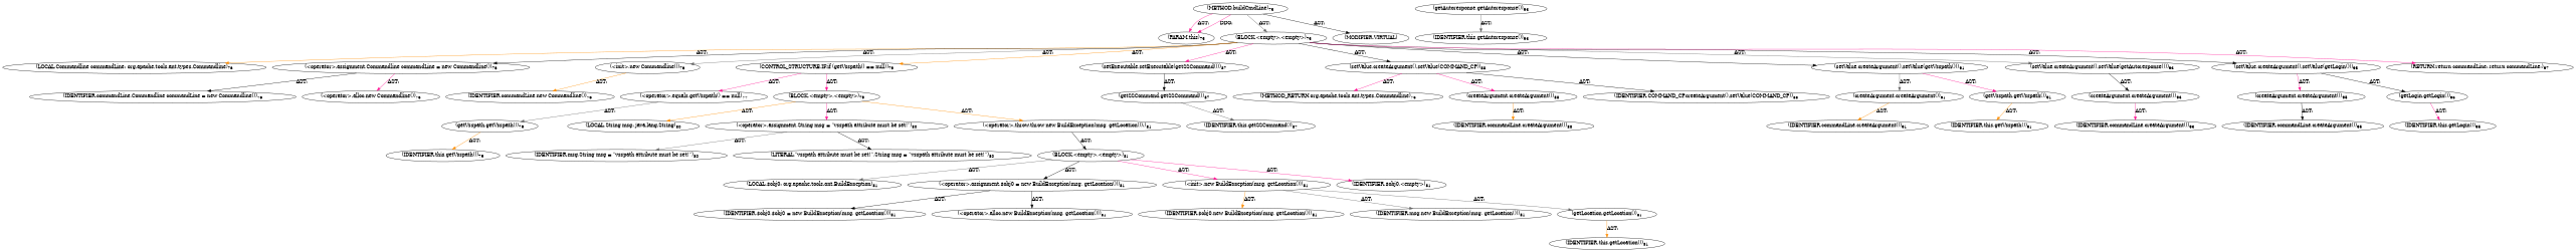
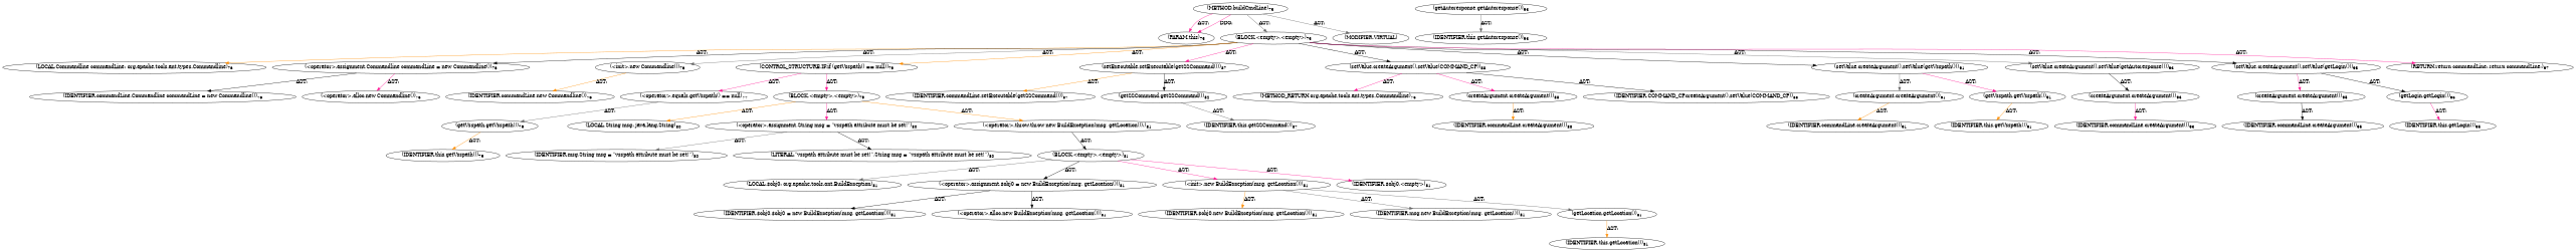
  digraph {
    edge [color=deeppink]
    n1 [label=<(METHOD,buildCmdLine)<SUB>75</SUB>>]
    n2 [label=<(PARAM,this)<SUB>75</SUB>>]
    n3 [label=<(BLOCK,&lt;empty&gt;,&lt;empty&gt;)<SUB>75</SUB>>]
    n4 [label=<(MODIFIER,VIRTUAL)>]
    n5 [label=<(LOCAL,Commandline commandLine: org.apache.tools.ant.types.Commandline)<SUB>76</SUB>>]
    n6 [label=<(&lt;operator&gt;.assignment,Commandline commandLine = new Commandline())<SUB>76</SUB>>]
    n7 [label=<(&lt;init&gt;,new Commandline())<SUB>76</SUB>>]
    n8 [label=<(CONTROL_STRUCTURE,IF,if (getVsspath() == null))<SUB>79</SUB>>]
    n9 [label=<(setExecutable,setExecutable(getSSCommand()))<SUB>87</SUB>>]
    n10 [label=<(setValue,createArgument().setValue(COMMAND_CP))<SUB>88</SUB>>]
    n11 [label=<(setValue,createArgument().setValue(getVsspath()))<SUB>91</SUB>>]
    n12 [label=<(setValue,createArgument().setValue(getAutoresponse()))<SUB>93</SUB>>]
    n13 [label=<(setValue,createArgument().setValue(getLogin()))<SUB>95</SUB>>]
    n14 [label=<(RETURN,return commandLine;,return commandLine;)<SUB>97</SUB>>]
    n15 [label=<(METHOD_RETURN,org.apache.tools.ant.types.Commandline)<SUB>75</SUB>>]
    n16 [label=<(IDENTIFIER,commandLine,Commandline commandLine = new Commandline())<SUB>76</SUB>>]
    n17 [label=<(&lt;operator&gt;.alloc,new Commandline())<SUB>76</SUB>>]
    n18 [label=<(IDENTIFIER,commandLine,new Commandline())<SUB>76</SUB>>]
    n19 [label=<(&lt;operator&gt;.equals,getVsspath() == null)<SUB>77</SUB>>]
    n20 [label=<(BLOCK,&lt;empty&gt;,&lt;empty&gt;)<SUB>79</SUB>>]
-   n22 [label=<(getSSCommand,getSSCommand())<SUB>87</SUB>>]
+   n21 [label=<(IDENTIFIER,commandLine,setExecutable(getSSCommand()))<SUB>87</SUB>>]
+   n22 [label=<(getSSCommand,getSSCommand())<SUB>82</SUB>>]
    n23 [label=<(createArgument,createArgument())<SUB>88</SUB>>]
    n24 [label=<(IDENTIFIER,COMMAND_CP,createArgument().setValue(COMMAND_CP))<SUB>88</SUB>>]
    n25 [label=<(createArgument,createArgument())<SUB>91</SUB>>]
    n26 [label=<(getVsspath,getVsspath())<SUB>91</SUB>>]
    n27 [label=<(createArgument,createArgument())<SUB>93</SUB>>]
    n28 [label=<(createArgument,createArgument())<SUB>95</SUB>>]
    n29 [label=<(getLogin,getLogin())<SUB>95</SUB>>]
    n30 [label=<(getVsspath,getVsspath())<SUB>79</SUB>>]
    n31 [label=<(LOCAL,String msg: java.lang.String)<SUB>80</SUB>>]
    n32 [label=<(&lt;operator&gt;.assignment,String msg = &quot;vsspath attribute must be set!&quot;)<SUB>80</SUB>>]
    n33 [label=<(&lt;operator&gt;.throw,throw new BuildException(msg, getLocation());)<SUB>81</SUB>>]
    n34 [label=<(IDENTIFIER,this,getVsspath())<SUB>79</SUB>>]
    n35 [label=<(IDENTIFIER,msg,String msg = &quot;vsspath attribute must be set!&quot;)<SUB>80</SUB>>]
    n36 [label=<(LITERAL,&quot;vsspath attribute must be set!&quot;,String msg = &quot;vsspath attribute must be set!&quot;)<SUB>80</SUB>>]
    n37 [label=<(BLOCK,&lt;empty&gt;,&lt;empty&gt;)<SUB>81</SUB>>]
    n38 [label=<(LOCAL,$obj0: org.apache.tools.ant.BuildException)<SUB>81</SUB>>]
    n39 [label=<(&lt;operator&gt;.assignment,$obj0 = new BuildException(msg, getLocation()))<SUB>81</SUB>>]
    n40 [label=<(&lt;init&gt;,new BuildException(msg, getLocation()))<SUB>81</SUB>>]
    n41 [label=<(IDENTIFIER,$obj0,&lt;empty&gt;)<SUB>81</SUB>>]
    n42 [label=<(IDENTIFIER,$obj0,$obj0 = new BuildException(msg, getLocation()))<SUB>81</SUB>>]
    n43 [label=<(&lt;operator&gt;.alloc,new BuildException(msg, getLocation()))<SUB>81</SUB>>]
    n44 [label=<(IDENTIFIER,$obj0,new BuildException(msg, getLocation()))<SUB>81</SUB>>]
    n45 [label=<(IDENTIFIER,msg,new BuildException(msg, getLocation()))<SUB>81</SUB>>]
    n46 [label=<(getLocation,getLocation())<SUB>81</SUB>>]
    n47 [label=<(IDENTIFIER,this,getLocation())<SUB>81</SUB>>]
    n48 [label=<(IDENTIFIER,this,getSSCommand())<SUB>87</SUB>>]
    n49 [label=<(IDENTIFIER,commandLine,createArgument())<SUB>88</SUB>>]
    n50 [label=<(IDENTIFIER,commandLine,createArgument())<SUB>91</SUB>>]
    n51 [label=<(IDENTIFIER,this,getVsspath())<SUB>91</SUB>>]
    n52 [label=<(IDENTIFIER,commandLine,createArgument())<SUB>93</SUB>>]
    n53 [label=<(getAutoresponse,getAutoresponse())<SUB>93</SUB>>]
    n54 [label=<(IDENTIFIER,this,getAutoresponse())<SUB>93</SUB>>]
    n55 [label=<(IDENTIFIER,commandLine,createArgument())<SUB>95</SUB>>]
    n56 [label=<(IDENTIFIER,this,getLogin())<SUB>95</SUB>>]
    n1 -> n2 [label="AST: "]
    n1 -> n2 [label="DDG: "]
    n1 -> n3 [color=gray40 label="AST: "]
-   n1 -> n4 [color=black label="AST: "]
+   n1 -> n4 [color=gray40 label="AST: "]
    n3 -> n5 [color=darkorange label="AST: "]
    n3 -> n6 [color=black label="AST: "]
    n3 -> n7 [color=gray40 label="AST: "]
    n3 -> n8 [color=darkorange label="AST: "]
    n3 -> n9 [label="AST: "]
    n3 -> n10 [color=black label="AST: "]
    n3 -> n11 [color=black label="AST: "]
    n3 -> n12 [color=gray40 label="AST: "]
    n3 -> n13 [color=black label="AST: "]
    n3 -> n14 [label="AST: "]
    n6 -> n16 [color=black label="AST: "]
    n6 -> n17 [label="AST: "]
    n7 -> n18 [color=darkorange label="AST: "]
    n8 -> n19 [label="AST: "]
    n8 -> n20 [label="AST: "]
+   n9 -> n21 [color=darkorange label="AST: "]
    n9 -> n22 [color=black label="AST: "]
    n10 -> n15 [label="AST: "]
    n10 -> n23 [label="AST: "]
    n10 -> n24 [color=black label="AST: "]
    n11 -> n25 [color=gray40 label="AST: "]
    n11 -> n26 [label="AST: "]
    n12 -> n27 [color=black label="AST: "]
    n13 -> n28 [label="AST: "]
    n13 -> n29 [color=black label="AST: "]
    n19 -> n30 [color=gray40 label="AST: "]
    n20 -> n31 [color=darkorange label="AST: "]
    n20 -> n32 [label="AST: "]
    n20 -> n33 [color=darkorange label="AST: "]
    n22 -> n48 [color=gray40 label="AST: "]
    n23 -> n49 [color=darkorange label="AST: "]
    n25 -> n50 [color=darkorange label="AST: "]
    n26 -> n51 [color=darkorange label="AST: "]
    n27 -> n52 [label="AST: "]
    n28 -> n55 [color=black label="AST: "]
    n29 -> n56 [label="AST: "]
    n30 -> n34 [color=darkorange label="AST: "]
    n32 -> n35 [color=gray40 label="AST: "]
    n32 -> n36 [color=black label="AST: "]
    n33 -> n37 [color=black label="AST: "]
    n37 -> n38 [color=gray40 label="AST: "]
    n37 -> n39 [color=black label="AST: "]
    n37 -> n40 [label="AST: "]
    n37 -> n41 [label="AST: "]
    n39 -> n42 [color=black label="AST: "]
    n39 -> n43 [color=black label="AST: "]
    n40 -> n44 [color=darkorange label="AST: "]
    n40 -> n45 [color=gray40 label="AST: "]
    n40 -> n46 [color=gray40 label="AST: "]
    n46 -> n47 [color=darkorange label="AST: "]
    n53 -> n54 [color=gray40 label="AST: "]
  }
